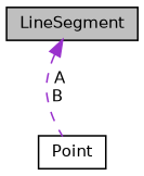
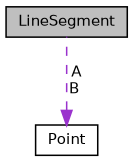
  digraph {
    node [color=black fontname=Helvetica fontsize=10 shape=record style=filled]
    n1 [fillcolor=grey75 fontcolor=black height=0.2 label=LineSegment width=0.4]
    n2 [fillcolor=white height=0.2 label=Point width=0.4]
-   n1 -> n2 [color=darkorchid3 dir=back fontname=Helvetica fontsize=10 label=" A\nB" labelfontname=Helvetica labelfontsize=10 style=dashed]
+   n2 -> n1 [color=darkorchid3 dir=back fontname=Helvetica fontsize=10 label=" A\nB" labelfontname=Helvetica labelfontsize=10 style=dashed]
  }
